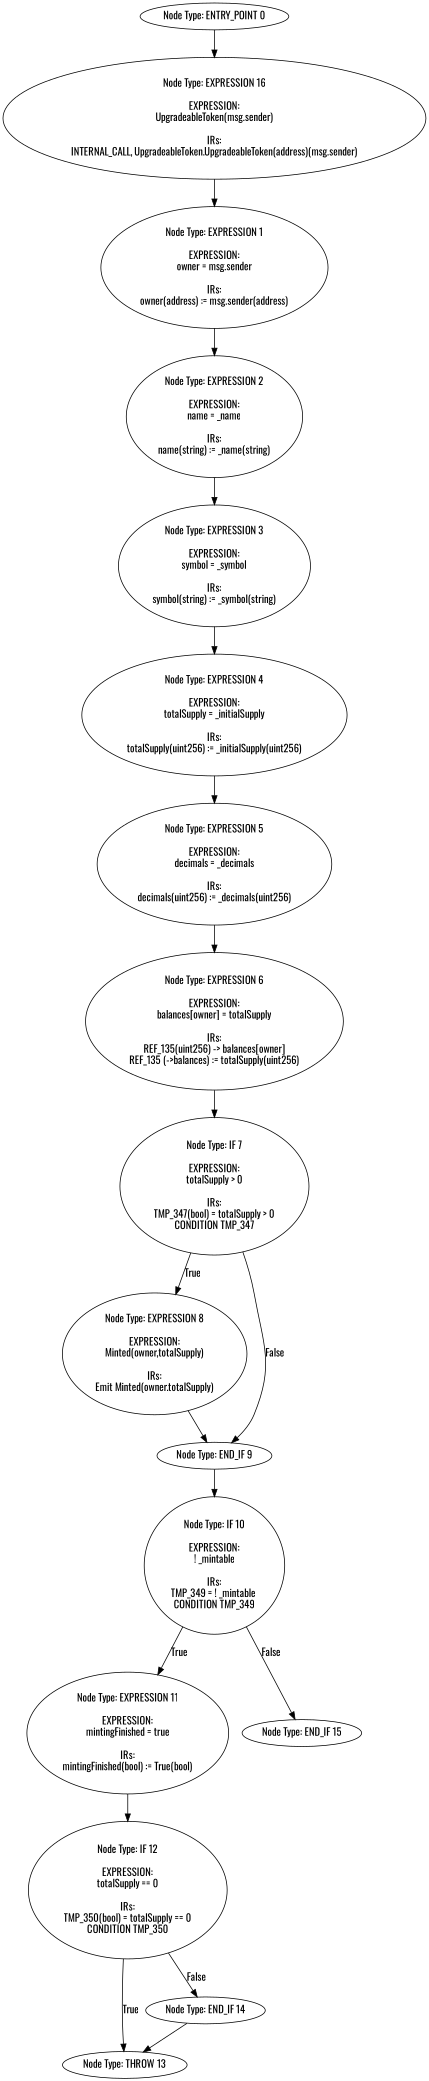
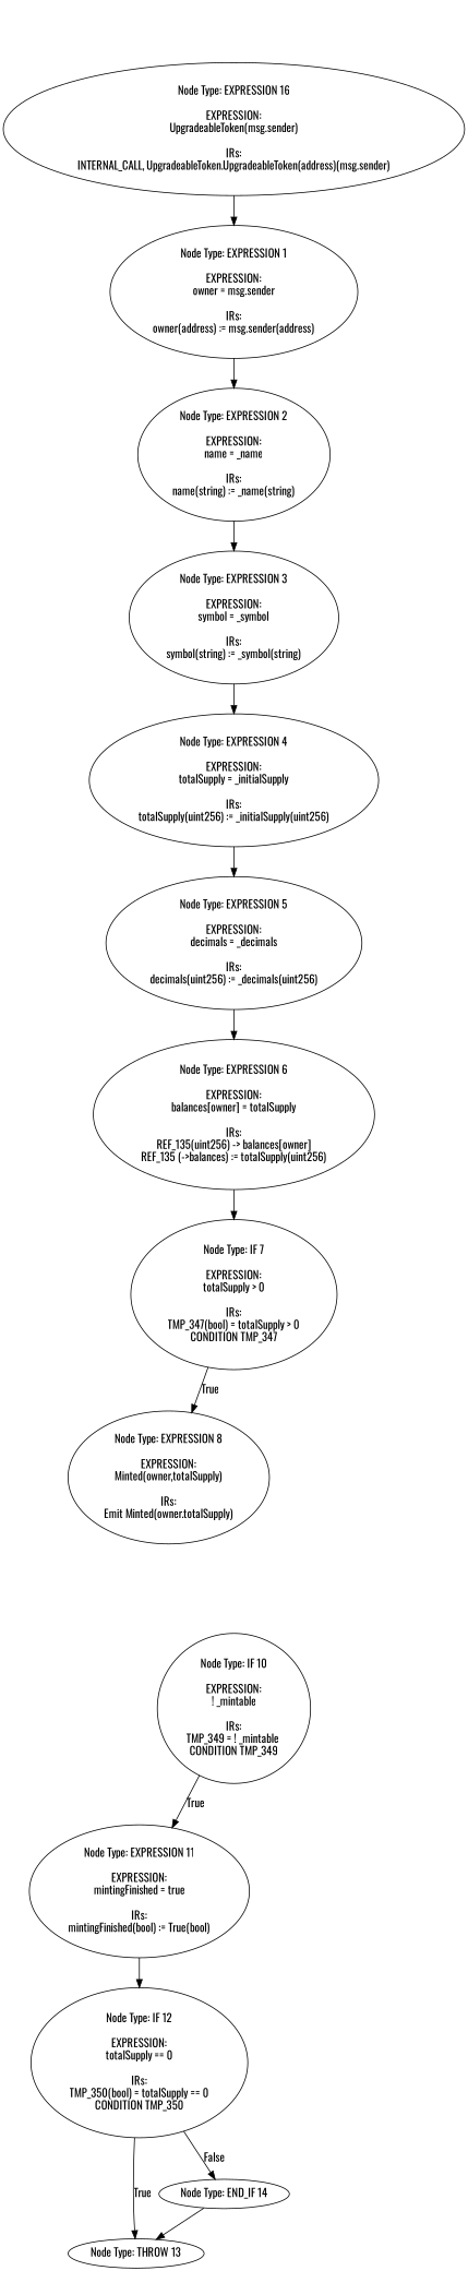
  digraph {
    fontname=Oswald
    node [fontname=Oswald]
    edge [fontname=Oswald]
-   n1 [label="Node Type: ENTRY_POINT 0\n"]
    n2 [label="Node Type: EXPRESSION 16\n\nEXPRESSION:\nUpgradeableToken(msg.sender)\n\nIRs:\nINTERNAL_CALL, UpgradeableToken.UpgradeableToken(address)(msg.sender)"]
    n3 [label="Node Type: EXPRESSION 1\n\nEXPRESSION:\nowner = msg.sender\n\nIRs:\nowner(address) := msg.sender(address)"]
    n4 [label="Node Type: EXPRESSION 2\n\nEXPRESSION:\nname = _name\n\nIRs:\nname(string) := _name(string)"]
    n5 [label="Node Type: EXPRESSION 3\n\nEXPRESSION:\nsymbol = _symbol\n\nIRs:\nsymbol(string) := _symbol(string)"]
    n6 [label="Node Type: EXPRESSION 4\n\nEXPRESSION:\ntotalSupply = _initialSupply\n\nIRs:\ntotalSupply(uint256) := _initialSupply(uint256)"]
    n7 [label="Node Type: EXPRESSION 5\n\nEXPRESSION:\ndecimals = _decimals\n\nIRs:\ndecimals(uint256) := _decimals(uint256)"]
    n8 [label="Node Type: EXPRESSION 6\n\nEXPRESSION:\nbalances[owner] = totalSupply\n\nIRs:\nREF_135(uint256) -> balances[owner]\nREF_135 (->balances) := totalSupply(uint256)"]
    n9 [label="Node Type: IF 7\n\nEXPRESSION:\ntotalSupply > 0\n\nIRs:\nTMP_347(bool) = totalSupply > 0\nCONDITION TMP_347"]
    n10 [label="Node Type: EXPRESSION 8\n\nEXPRESSION:\nMinted(owner,totalSupply)\n\nIRs:\nEmit Minted(owner.totalSupply)"]
-   n11 [label="Node Type: END_IF 9\n"]
    n12 [label="Node Type: IF 10\n\nEXPRESSION:\n! _mintable\n\nIRs:\nTMP_349 = ! _mintable \nCONDITION TMP_349"]
    n13 [label="Node Type: EXPRESSION 11\n\nEXPRESSION:\nmintingFinished = true\n\nIRs:\nmintingFinished(bool) := True(bool)"]
-   n14 [label="Node Type: END_IF 15\n"]
    n15 [label="Node Type: IF 12\n\nEXPRESSION:\ntotalSupply == 0\n\nIRs:\nTMP_350(bool) = totalSupply == 0\nCONDITION TMP_350"]
    n16 [label="Node Type: THROW 13\n"]
    n17 [label="Node Type: END_IF 14\n"]
-   n1 -> n2
    n2 -> n3
    n3 -> n4
    n4 -> n5
    n5 -> n6
    n6 -> n7
    n7 -> n8
    n8 -> n9
    n9 -> n10 [label=True]
-   n9 -> n11 [label=False]
-   n10 -> n11
-   n11 -> n12
    n12 -> n13 [label=True]
-   n12 -> n14 [label=False]
    n13 -> n15
    n15 -> n16 [label=True]
    n15 -> n17 [label=False]
    n17 -> n16
  }
